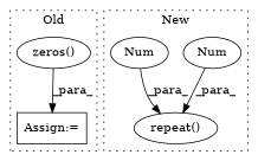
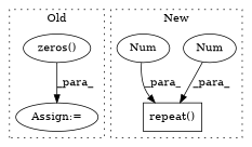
  digraph {
    node [a=75 l=1 shape=ellipse]
    n1 [l="12,1" label="zeros()" s="12931,12983"]
-   n2 [a=68 l=3 label="Assign:=" s=12928 shape=box]
-   n3 [l="19,1" label="repeat()" s="14834,14869"]
+   n2 [a=68 l=3 label="Assign:=" s=12928]
+   n3 [l="19,1" label="repeat()" s="14834,14869" shape=box]
    n4 [a=76 label=Num s=14868]
    n5 [a=76 label=Num s=14865]
    subgraph cluster_1 {
      label=Old
      style=dotted
      n1
      n2
    }
    subgraph cluster_2 {
      label=New
      style=dotted
      n3
      n4
      n5
    }
    n1 -> n2 [label=_para_]
    n4 -> n3 [label=_para_]
    n5 -> n3 [label=_para_]
  }
